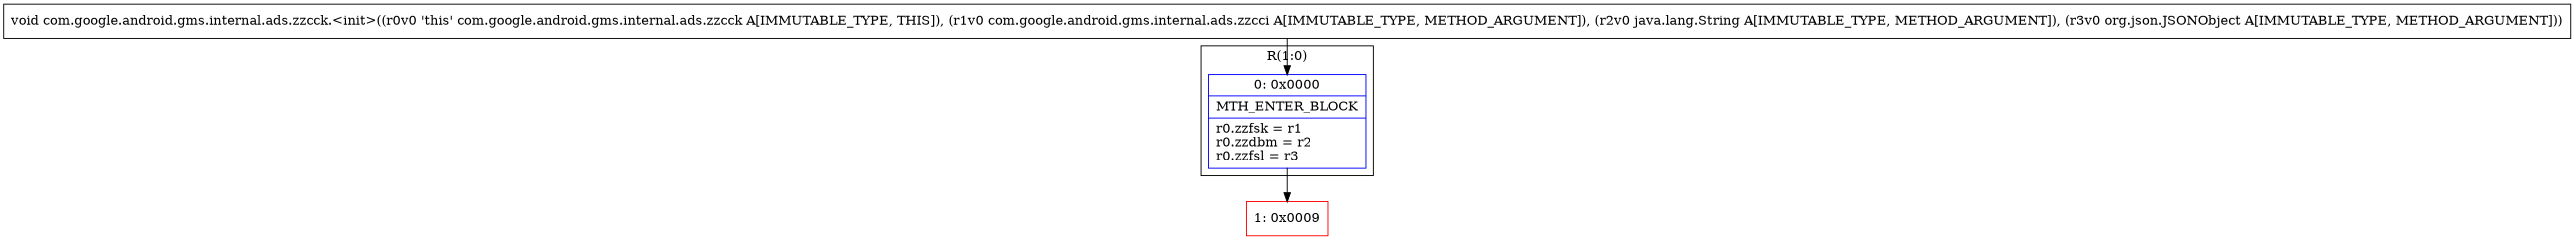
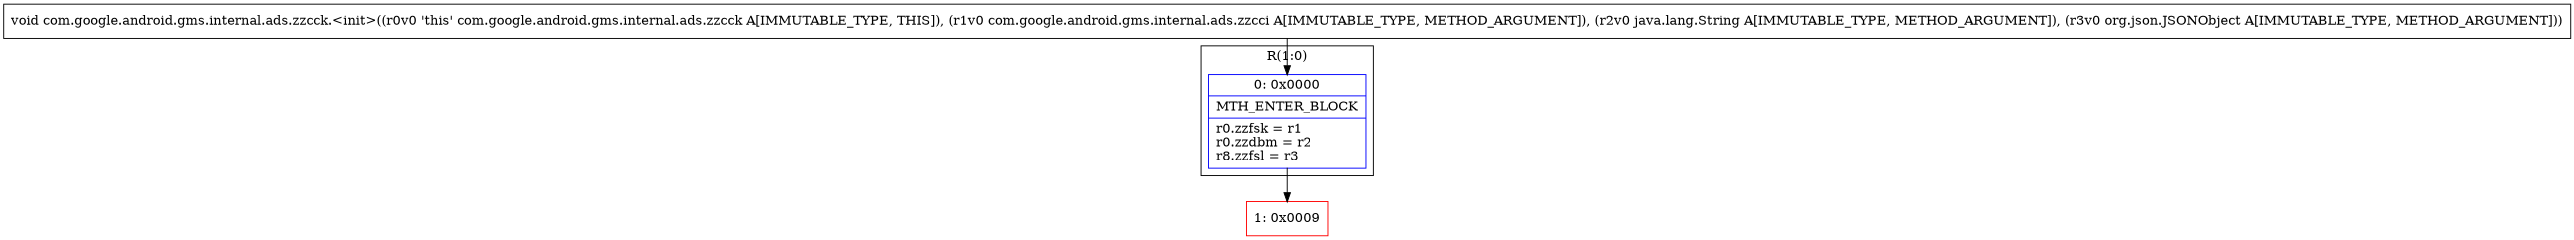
  digraph {
    node [shape=record]
-   n1 [color=blue label="{0\:\ 0x0000|MTH_ENTER_BLOCK\l|r0.zzfsk = r1\lr0.zzdbm = r2\lr0.zzfsl = r3\l}"]
+   n1 [color=blue label="{0\:\ 0x0000|MTH_ENTER_BLOCK\l|r0.zzfsk = r1\lr0.zzdbm = r2\lr8.zzfsl = r3\l}"]
    n2 [color=red label="{1\:\ 0x0009}"]
    n3 [label="{void com.google.android.gms.internal.ads.zzcck.\<init\>((r0v0 'this' com.google.android.gms.internal.ads.zzcck A[IMMUTABLE_TYPE, THIS]), (r1v0 com.google.android.gms.internal.ads.zzcci A[IMMUTABLE_TYPE, METHOD_ARGUMENT]), (r2v0 java.lang.String A[IMMUTABLE_TYPE, METHOD_ARGUMENT]), (r3v0 org.json.JSONObject A[IMMUTABLE_TYPE, METHOD_ARGUMENT])) }"]
    subgraph cluster_1 {
      label="R(1:0)"
      n1
    }
    n1 -> n2
    n3 -> n1
  }
